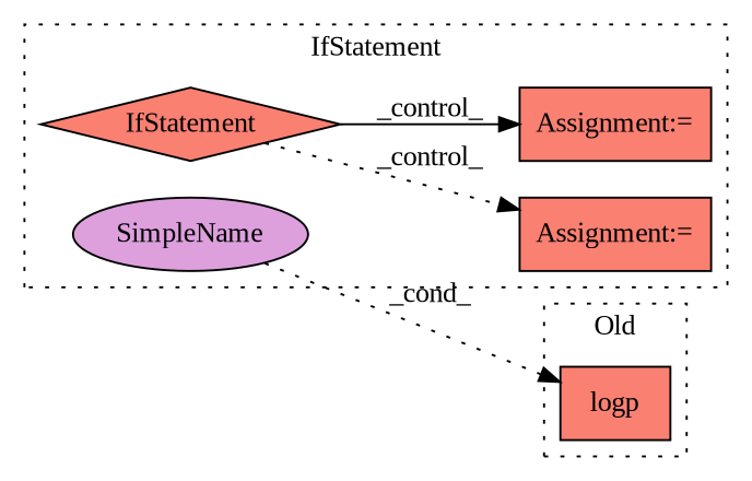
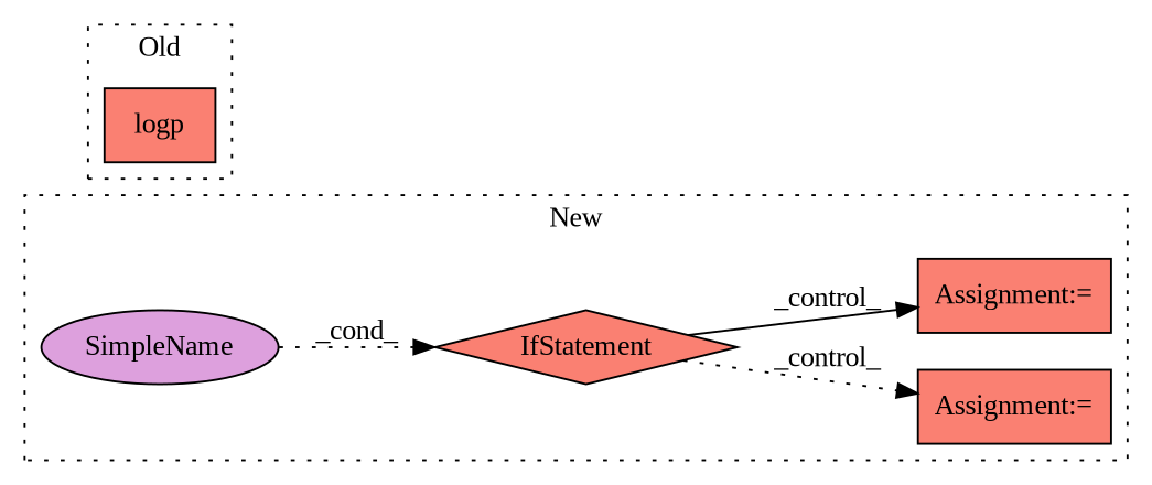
  digraph {
    fontname="Liberation Serif"
    rankdir=LR
    node [a=7 fillcolor=salmon fontname="Liberation Serif" l=1 shape=box style=filled]
    edge [fontname="Liberation Serif" style=dotted]
    n1 [a=25 l="4,2" label=IfStatement s="2519,2558" shape=diamond]
    n2 [label="Assignment:=" s=2659]
    n3 [a=42 fillcolor=plum label=SimpleName shape=ellipse l=""]
    n4 [label="Assignment:=" s=2585]
    n5 [a=32 l="5,1" label=logp s="2547,2562"]
    subgraph cluster_1 {
-     label=IfStatement
+     label=New
      style=dotted
      n1
      n2
      n3
      n4
    }
    subgraph cluster_2 {
      label=Old
      style=dotted
      n5
    }
    n1 -> n2 [label=_control_]
    n1 -> n4 [label=_control_ style=solid]
-   n3 -> n5 [label=_cond_]
+   n3 -> n1 [label=_cond_]
  }
